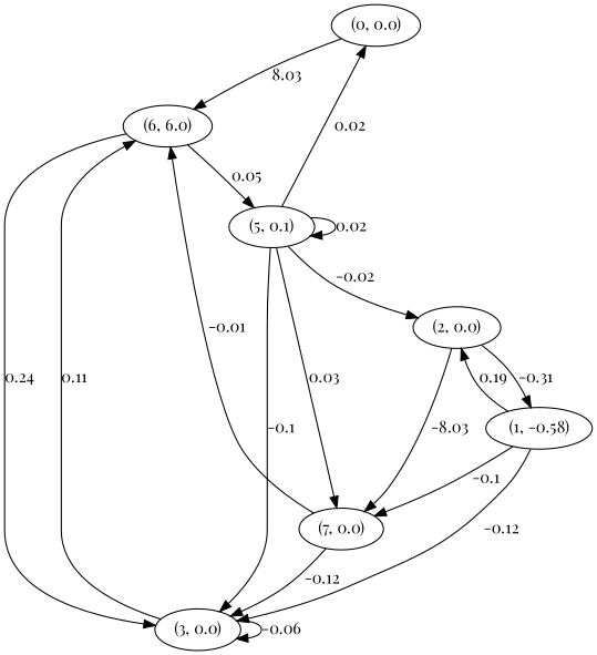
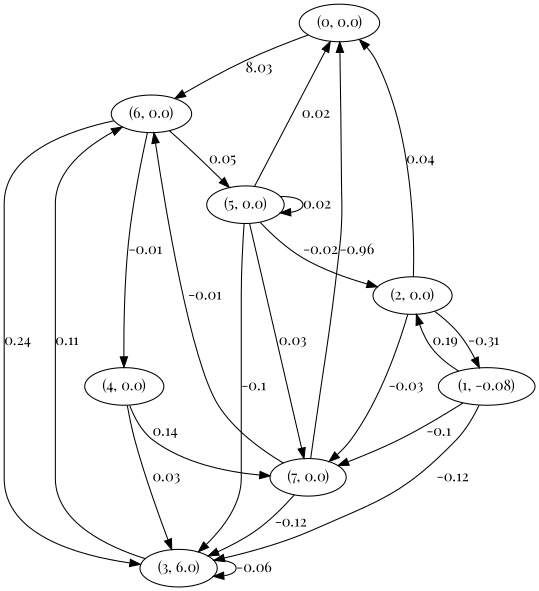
  digraph {
    fontname="Playfair Display"
    node [fontname="Playfair Display"]
    edge [fontname="Playfair Display"]
    n1 [label="(0, 0.0)"]
-   n2 [label="(6, 6.0)"]
-   n3 [label="(3, 0.0)"]
-   n4 [label="(5, 0.1)"]
-   n6 [label="(1, -0.58)"]
+   n2 [label="(6, 0.0)"]
+   n3 [label="(3, 6.0)"]
+   n4 [label="(5, 0.0)"]
+   n5 [label="(4, 0.0)"]
+   n6 [label="(1, -0.08)"]
    n7 [label="(2, 0.0)"]
    n8 [label="(7, 0.0)"]
    n1 -> n2 [label=8.03]
    n2 -> n3 [label=0.24]
    n2 -> n4 [label=0.05]
+   n2 -> n5 [label=-0.01]
    n3 -> n2 [label=0.11]
    n3 -> n3 [label=-0.06]
    n4 -> n1 [label=0.02]
    n4 -> n3 [label=-0.1]
    n4 -> n4 [label=0.02]
    n4 -> n7 [label=-0.02]
    n4 -> n8 [label=0.03]
+   n5 -> n3 [label=0.03]
+   n5 -> n8 [label=0.14]
    n6 -> n3 [label=-0.12]
    n6 -> n7 [label=0.19]
    n6 -> n8 [label=-0.1]
+   n7 -> n1 [label=0.04]
    n7 -> n6 [label=-0.31]
-   n7 -> n8 [label=-8.03]
+   n7 -> n8 [label=-0.03]
+   n8 -> n1 [label=-0.96]
    n8 -> n2 [label=-0.01]
    n8 -> n3 [label=-0.12]
  }
